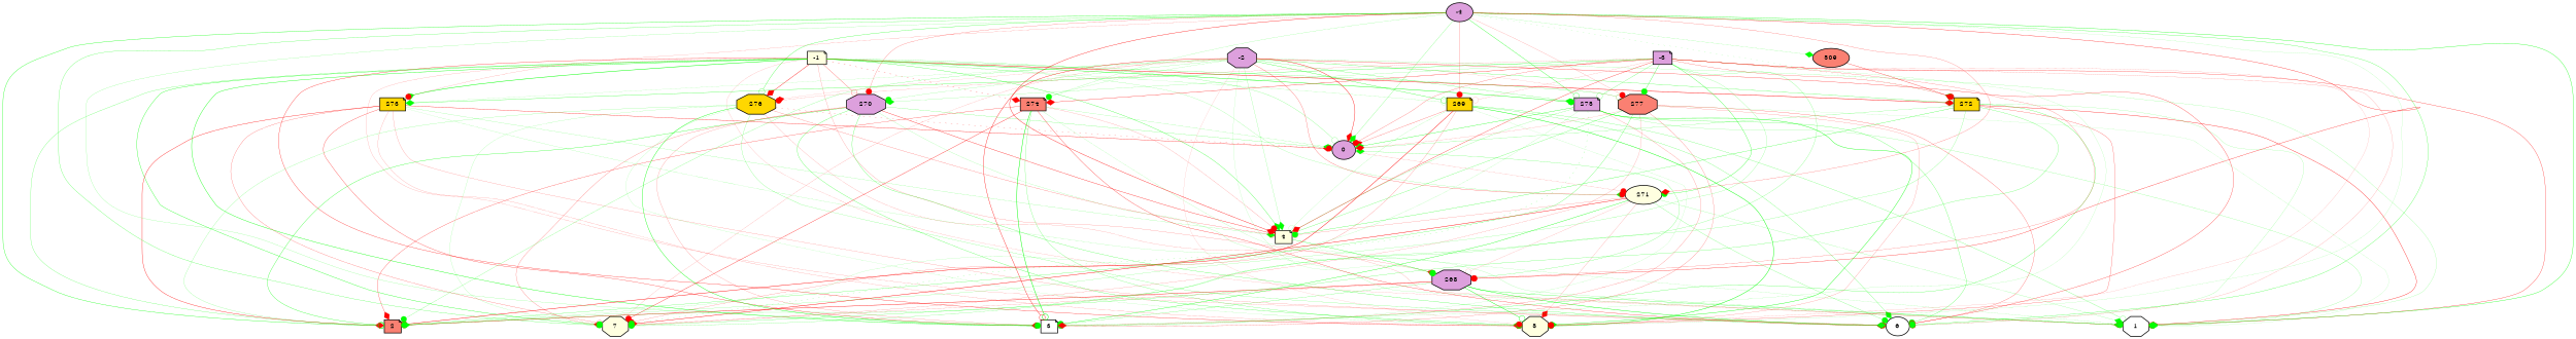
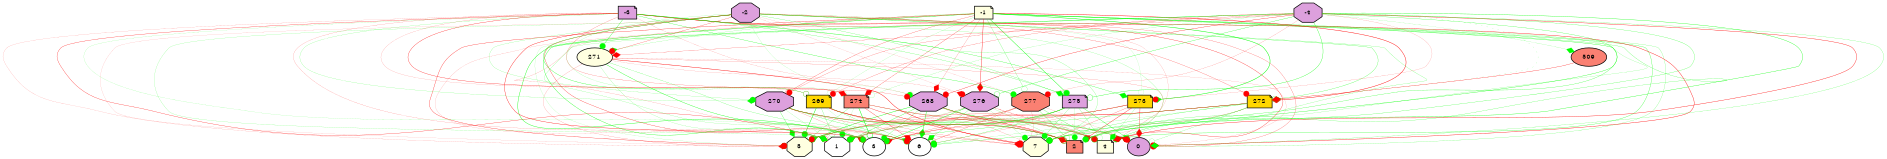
  digraph {
    node [fillcolor=plum fontsize=9 shape=note style=filled]
    edge [arrowhead=odot color=green style=solid]
    -1 [fillcolor=lightyellow height=0.2 width=0.2]
    0 [height=0.2 shape=ellipse width=0.2]
    1 [fillcolor=white height=0.2 shape=octagon width=0.2]
    2 [fillcolor=salmon height=0.2 width=0.2]
-   3 [fillcolor=white height=0.2 width=0.2]
+   3 [fillcolor=white height=0.2 shape=ellipse width=0.2]
    4 [fillcolor=lightyellow height=0.2 width=0.2]
    5 [fillcolor=lightyellow height=0.2 shape=octagon width=0.2]
    6 [fillcolor=white height=0.2 shape=ellipse width=0.2]
    7 [fillcolor=lightyellow height=0.2 shape=octagon width=0.2]
    268 [height=0.2 shape=octagon width=0.2]
    269 [fillcolor=gold height=0.2 width=0.2]
    270 [height=0.2 shape=octagon width=0.2]
    271 [fillcolor=lightyellow height=0.2 shape=ellipse width=0.2]
    272 [fillcolor=gold height=0.2 width=0.2]
    273 [fillcolor=gold height=0.2 width=0.2]
    274 [fillcolor=salmon height=0.2 width=0.2]
    275 [height=0.2 width=0.2]
-   276 [fillcolor=gold height=0.2 shape=octagon width=0.2]
+   276 [height=0.2 shape=octagon width=0.2]
    277 [fillcolor=salmon height=0.2 shape=octagon width=0.2]
    -2 [height=0.2 shape=octagon width=0.2]
    -3 [height=0.2 width=0.2]
-   -4 [height=0.2 shape=ellipse width=0.2]
+   -4 [height=0.2 shape=octagon width=0.2]
    509 [fillcolor=salmon height=0.2 shape=ellipse width=0.2]
    -1 -> 0 [penwidth=0.21937348367673948]
    -1 -> 1 [arrowhead=diamond color=red penwidth=0.12519910121205446]
    -1 -> 2 [penwidth=0.2678637725637537]
    -1 -> 3 [arrowhead=diamond penwidth=0.505216601788487]
    -1 -> 4 [arrowhead=diamond penwidth=0.3605901101779677]
    -1 -> 5 [arrowhead=dot color=red penwidth=0.3923570168039998]
    -1 -> 6 [arrowhead=dot color=red penwidth=0.1460388028182684]
    -1 -> 7 [penwidth=0.4290721880445828]
    -1 -> 268 [arrowhead=diamond color=red penwidth=0.18377860079418257]
    -1 -> 269 [penwidth=0.1308567489735342]
    -1 -> 270 [color=red penwidth=0.28901809810494566]
    -1 -> 271 [arrowhead=diamond penwidth=0.17152728763421715]
    -1 -> 272 [arrowhead=diamond color=red penwidth=0.5852270982634298]
    -1 -> 273 [arrowhead=diamond penwidth=0.6537753080037297]
-   -1 -> 274 [arrowhead=diamond color=red penwidth=0.29312000473967875 style=dotted]
+   -1 -> 274 [arrowhead=diamond color=red penwidth=0.29312000473967875]
    -1 -> 275 [arrowhead=dot penwidth=0.5515980175795957]
    -1 -> 276 [arrowhead=diamond color=red penwidth=0.48631955766702606]
    -1 -> 277 [penwidth=0.24424565645700075]
    268 -> 0 [arrowhead=diamond penwidth=0.24388146306501052]
-   268 -> 1 [arrowhead=dot penwidth=0.36843887140713516]
+   268 -> 1 [penwidth=0.36843887140713516]
    268 -> 2 [color=red penwidth=0.5317752276250295]
    268 -> 3 [arrowhead=dot penwidth=0.24499257817861073]
-   4 -> 268 [arrowhead=dot penwidth=0.38497477019354265]
+   268 -> 4 [arrowhead=dot penwidth=0.38497477019354265]
    268 -> 5 [penwidth=0.5229759517219056]
    268 -> 6 [arrowhead=diamond penwidth=0.5288791683660492]
    268 -> 7 [color=red penwidth=0.1574534018782429]
    269 -> 0 [arrowhead=diamond color=red penwidth=0.2750045638691847]
    269 -> 1 [penwidth=0.25513796286358537]
-   269 -> 2 [arrowhead=dot color=red penwidth=0.5867530258883985]
+   269 -> 2 [arrowhead=diamond color=red penwidth=0.5867530258883985]
    269 -> 3 [penwidth=0.10818717734508304]
    269 -> 4 [penwidth=0.13351804033157605]
    269 -> 5 [arrowhead=dot penwidth=0.5968554581897993]
    269 -> 6 [arrowhead=diamond penwidth=0.25647601575557444]
    269 -> 7 [arrowhead=dot color=red penwidth=0.19889026750498418]
-   270 -> 0 [arrowhead=dot penwidth=0.23592515462092456]
+   270 -> 0 [arrowhead=diamond penwidth=0.23592515462092456]
    270 -> 1 [penwidth=0.15209265119172982]
    270 -> 2 [penwidth=0.3891729815152274]
    270 -> 3 [arrowhead=diamond color=red penwidth=0.18565284315754177]
    270 -> 4 [color=red penwidth=0.42643813953053633]
    270 -> 5 [arrowhead=diamond penwidth=0.3189390375712667]
    270 -> 6 [penwidth=0.30510965018763614]
    270 -> 7 [arrowhead=diamond color=red penwidth=0.2344981587405449]
-   0 -> 271 [arrowhead=dot color=red penwidth=0.12233511034786103]
+   271 -> 0 [arrowhead=dot color=red penwidth=0.12233511034786103]
    271 -> 1 [arrowhead=diamond penwidth=0.16809651898107839]
    271 -> 3 [arrowhead=dot penwidth=0.4621288069833749]
    271 -> 4 [color=red penwidth=0.18804822806521004]
    271 -> 5 [arrowhead=diamond color=red penwidth=0.16204726616591594]
-   271 -> 6 [arrowhead=dot penwidth=0.23781754922227769]
+   271 -> 6 [penwidth=0.23781754922227769]
    271 -> 7 [arrowhead=diamond color=red penwidth=0.5696643336212138]
    271 -> 268 [color=red penwidth=0.1308704704214649]
    272 -> 0 [penwidth=0.21421141161195517]
    272 -> 1 [arrowhead=diamond color=red penwidth=0.4482641508790165]
-   272 -> 2 [arrowhead=diamond penwidth=0.21137286181823245]
+   272 -> 2 [arrowhead=diamond color=red penwidth=0.21137286181823245]
    272 -> 3 [arrowhead=dot penwidth=0.31293246375019246]
    272 -> 4 [arrowhead=dot penwidth=0.3357362363044879]
    272 -> 5 [arrowhead=dot color=red penwidth=0.2886511158246956]
    272 -> 6 [arrowhead=dot penwidth=0.15601611111603358]
    272 -> 7 [arrowhead=dot penwidth=0.27684818550323564]
    273 -> 0 [arrowhead=diamond color=red penwidth=0.4117517789229075]
    273 -> 1 [arrowhead=diamond penwidth=0.1377142462633789]
    273 -> 2 [arrowhead=diamond color=red penwidth=0.45995905153782357]
    273 -> 3 [arrowhead=diamond color=red penwidth=0.3550900087634514]
    273 -> 4 [arrowhead=diamond penwidth=0.164039551741179]
    273 -> 5 [arrowhead=diamond color=red penwidth=0.15427260090789435]
    273 -> 6 [color=red penwidth=0.18146627653896025]
    273 -> 7 [color=red penwidth=0.24842857407433103]
    274 -> 0 [arrowhead=diamond penwidth=0.15087347377692994]
    274 -> 1 [arrowhead=dot penwidth=0.12238439122413307]
    274 -> 2 [arrowhead=diamond color=red penwidth=0.32541394913733257]
    274 -> 3 [penwidth=0.6381376898641454]
    274 -> 4 [arrowhead=dot color=red penwidth=0.16254539879912894]
    274 -> 5 [penwidth=0.2562070209610864]
    274 -> 6 [arrowhead=diamond color=red penwidth=0.36876168993339065]
    274 -> 7 [arrowhead=dot color=red penwidth=0.42110858233547566]
    275 -> 0 [arrowhead=diamond penwidth=0.41336608358437366]
    275 -> 1 [arrowhead=dot penwidth=0.1883187728581415]
    275 -> 2 [arrowhead=dot penwidth=0.1280478870596128]
    275 -> 3 [arrowhead=diamond color=red penwidth=0.20155508208265305]
    275 -> 4 [penwidth=0.2084209402997923]
    275 -> 5 [arrowhead=diamond penwidth=0.5092086825142254]
    275 -> 6 [arrowhead=dot penwidth=0.29785082353212483]
-   275 -> 7 [arrowhead=dot penwidth=0.20280676175046175 style=dotted]
+   275 -> 7 [arrowhead=dot penwidth=0.20280676175046175]
    276 -> 0 [arrowhead=dot color=red penwidth=0.23670954209522957 style=dotted]
    276 -> 1 [color=red penwidth=0.14878135832492587]
    276 -> 2 [penwidth=0.18911867310724428]
    276 -> 3 [arrowhead=dot penwidth=0.512952090537302]
    276 -> 4 [color=red penwidth=0.2234913941813369]
    276 -> 5 [arrowhead=dot penwidth=0.1162723166618004]
    276 -> 6 [arrowhead=diamond penwidth=0.21476144131775138]
    276 -> 7 [arrowhead=dot penwidth=0.1409392073772771]
    277 -> 0 [arrowhead=diamond color=red penwidth=0.14137604235003298]
    277 -> 1 [arrowhead=diamond penwidth=0.1033479806515386]
    277 -> 2 [penwidth=0.28878285418542227]
    277 -> 3 [color=red penwidth=0.2268176751725109]
    277 -> 4 [penwidth=0.2841824386379989]
    277 -> 5 [arrowhead=dot color=red penwidth=0.18565168236025953]
    277 -> 6 [color=red penwidth=0.28364995984365493]
    277 -> 7 [color=red penwidth=0.1607032675593084]
    -2 -> 0 [arrowhead=diamond color=red penwidth=0.5108316370336488]
    -2 -> 1 [arrowhead=diamond penwidth=0.16600958948223016]
    -2 -> 2 [arrowhead=dot penwidth=0.21887939606549717]
    -2 -> 3 [color=red penwidth=0.4757947391868875]
    -2 -> 4 [arrowhead=diamond penwidth=0.18158563310818338]
    -2 -> 5 [arrowhead=dot color=red penwidth=0.10211549410141117]
    -2 -> 6 [color=red penwidth=0.36270968774438905]
    -2 -> 7 [color=red penwidth=0.13183371886317274]
    -2 -> 268 [arrowhead=dot penwidth=0.11590730128732135]
    -2 -> 269 [penwidth=0.39464225807038944]
    -2 -> 270 [arrowhead=dot penwidth=0.17837067799547268]
    -2 -> 271 [arrowhead=dot color=red penwidth=0.28146970635921975]
    -2 -> 272 [penwidth=0.30994227572760186]
    -2 -> 273 [penwidth=0.11037781278481341]
-   -2 -> 274 [arrowhead=dot penwidth=0.14223833907635475]
+   -2 -> 274 [penwidth=0.14223833907635475]
    -2 -> 275 [arrowhead=diamond penwidth=0.25890240966576944]
    -2 -> 276 [arrowhead=diamond color=red penwidth=0.10850154238199618]
    -2 -> 277 [color=red penwidth=0.10235145140580579]
    -3 -> 0 [arrowhead=dot color=red penwidth=0.258303054127082]
    -3 -> 1 [color=red penwidth=0.3659896152635569]
    -3 -> 2 [penwidth=0.1870754574298878]
    -3 -> 3 [penwidth=0.12622247234652284]
    -3 -> 4 [arrowhead=diamond color=red penwidth=0.39398417081689885]
    -3 -> 5 [arrowhead=dot color=red penwidth=0.11600359126628328]
    -3 -> 6 [arrowhead=dot color=red penwidth=0.15393754183643876]
    -3 -> 7 [arrowhead=dot penwidth=0.22189984029683368]
    -3 -> 268 [arrowhead=dot color=red penwidth=0.21710206674670496]
    -3 -> 269 [color=red penwidth=0.13719578877151295]
    -3 -> 270 [arrowhead=diamond penwidth=0.17501836096342596]
    -3 -> 271 [arrowhead=dot penwidth=0.38979333531621374]
    -3 -> 272 [arrowhead=dot color=red penwidth=0.26991359590562725]
    -3 -> 273 [arrowhead=diamond penwidth=0.3587434353125517]
    -3 -> 274 [arrowhead=diamond color=red penwidth=0.39735695685360084]
    -3 -> 275 [penwidth=0.26420305313538495]
    -3 -> 276 [arrowhead=dot color=red penwidth=0.12983802470761166]
    -3 -> 277 [arrowhead=dot penwidth=0.36573046254509134]
    -4 -> 0 [arrowhead=diamond penwidth=0.22487888397082492]
    -4 -> 1 [arrowhead=diamond penwidth=0.434989621763995]
    -4 -> 2 [penwidth=0.43767179685235935]
    -4 -> 3 [penwidth=0.1782707540778028]
    -4 -> 4 [arrowhead=diamond color=red penwidth=0.48124210011904145]
    -4 -> 5 [penwidth=0.11877710807154954]
    -4 -> 6 [arrowhead=dot penwidth=0.3284877114868838]
    -4 -> 7 [arrowhead=dot penwidth=0.29402513832378485]
    -4 -> 268 [arrowhead=dot color=red penwidth=0.4028892025947475]
    -4 -> 269 [arrowhead=dot color=red penwidth=0.23514659256963497]
    -4 -> 270 [arrowhead=dot color=red penwidth=0.23137355674604065]
    -4 -> 271 [arrowhead=diamond color=red penwidth=0.23063431981173038]
    -4 -> 272 [arrowhead=diamond penwidth=0.1416333287568261 style=dotted]
    -4 -> 273 [arrowhead=dot color=red penwidth=0.14142631599098965]
    -4 -> 274 [penwidth=0.15707312942833618]
    -4 -> 275 [penwidth=0.4096062945173913]
    -4 -> 276 [penwidth=0.3521835733582295]
    -4 -> 277 [arrowhead=dot color=red penwidth=0.15897938751320842]
    -4 -> 509 [arrowhead=diamond penwidth=0.14766230625001792]
    509 -> 272 [arrowhead=diamond color=red penwidth=0.376895554119858]
  }
